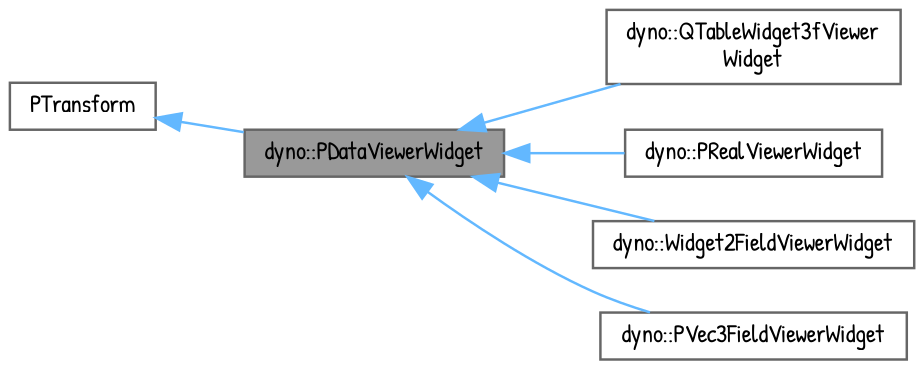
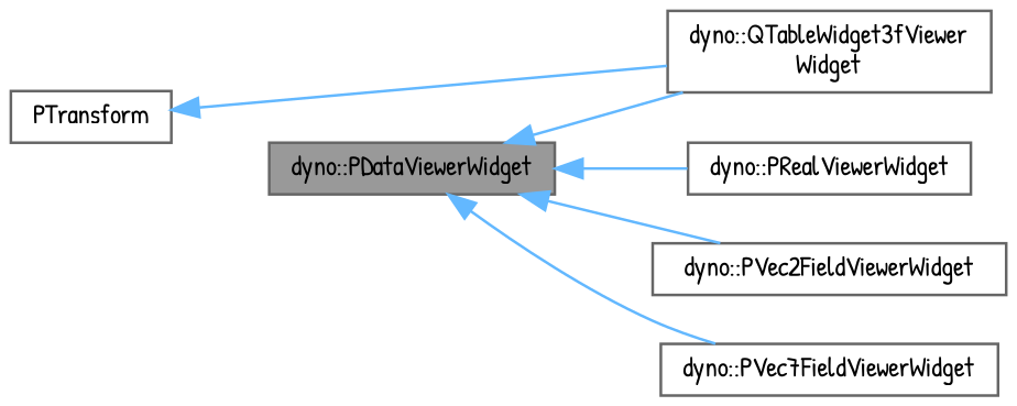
  digraph {
    fontname="Patrick Hand"
    rankdir=LR
    node [color=gray40 fillcolor=white fontname="Patrick Hand" fontsize=10 shape=box style=filled]
    edge [color=steelblue1 dir=back fontname="Patrick Hand" fontsize=10 labelfontname=Helvetica labelfontsize=10 style=solid]
    n1 [fillcolor=grey60 fontcolor=black height=0.2 label="dyno::PDataViewerWidget" width=0.4]
    n2 [height=0.2 label="dyno::PRealViewerWidget" width=0.4]
    n3 [height=0.2 label="dyno::QTableWidget3fViewer\lWidget" width=0.4]
-   n4 [height=0.2 label="dyno::Widget2FieldViewerWidget" width=0.4]
-   n5 [height=0.2 label="dyno::PVec3FieldViewerWidget" width=0.4]
+   n4 [height=0.2 label="dyno::PVec2FieldViewerWidget" width=0.4]
+   n5 [height=0.2 label="dyno::PVec7FieldViewerWidget" width=0.4]
    n6 [height=0.2 label=PTransform width=0.4]
    n1 -> n2
    n1 -> n3
    n1 -> n4
    n1 -> n5
-   n6 -> n1
+   n6 -> n3
  }
